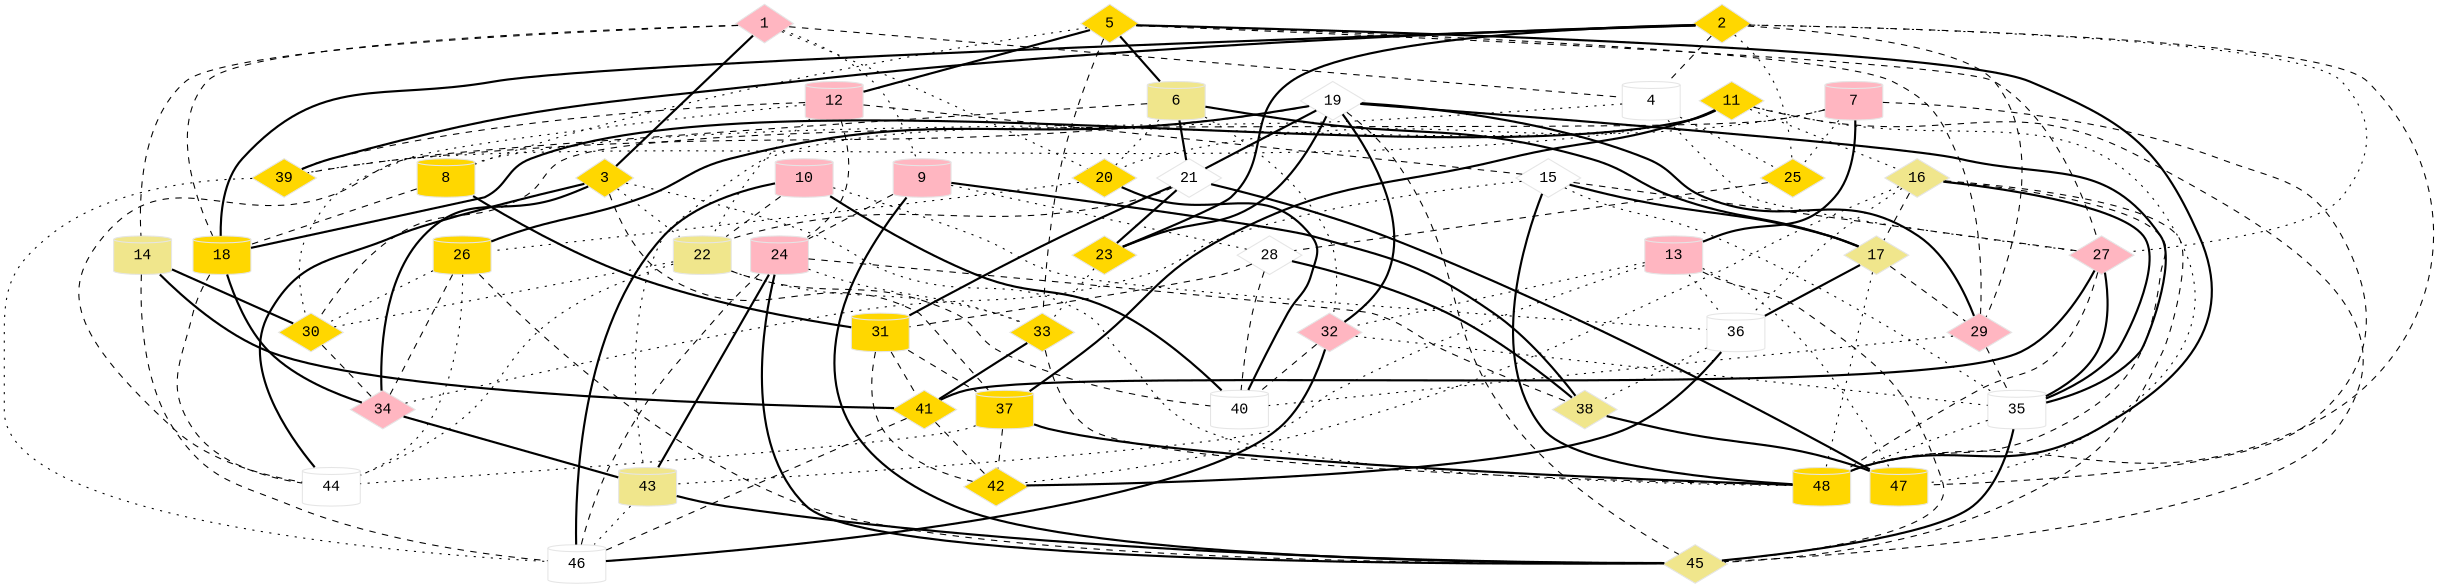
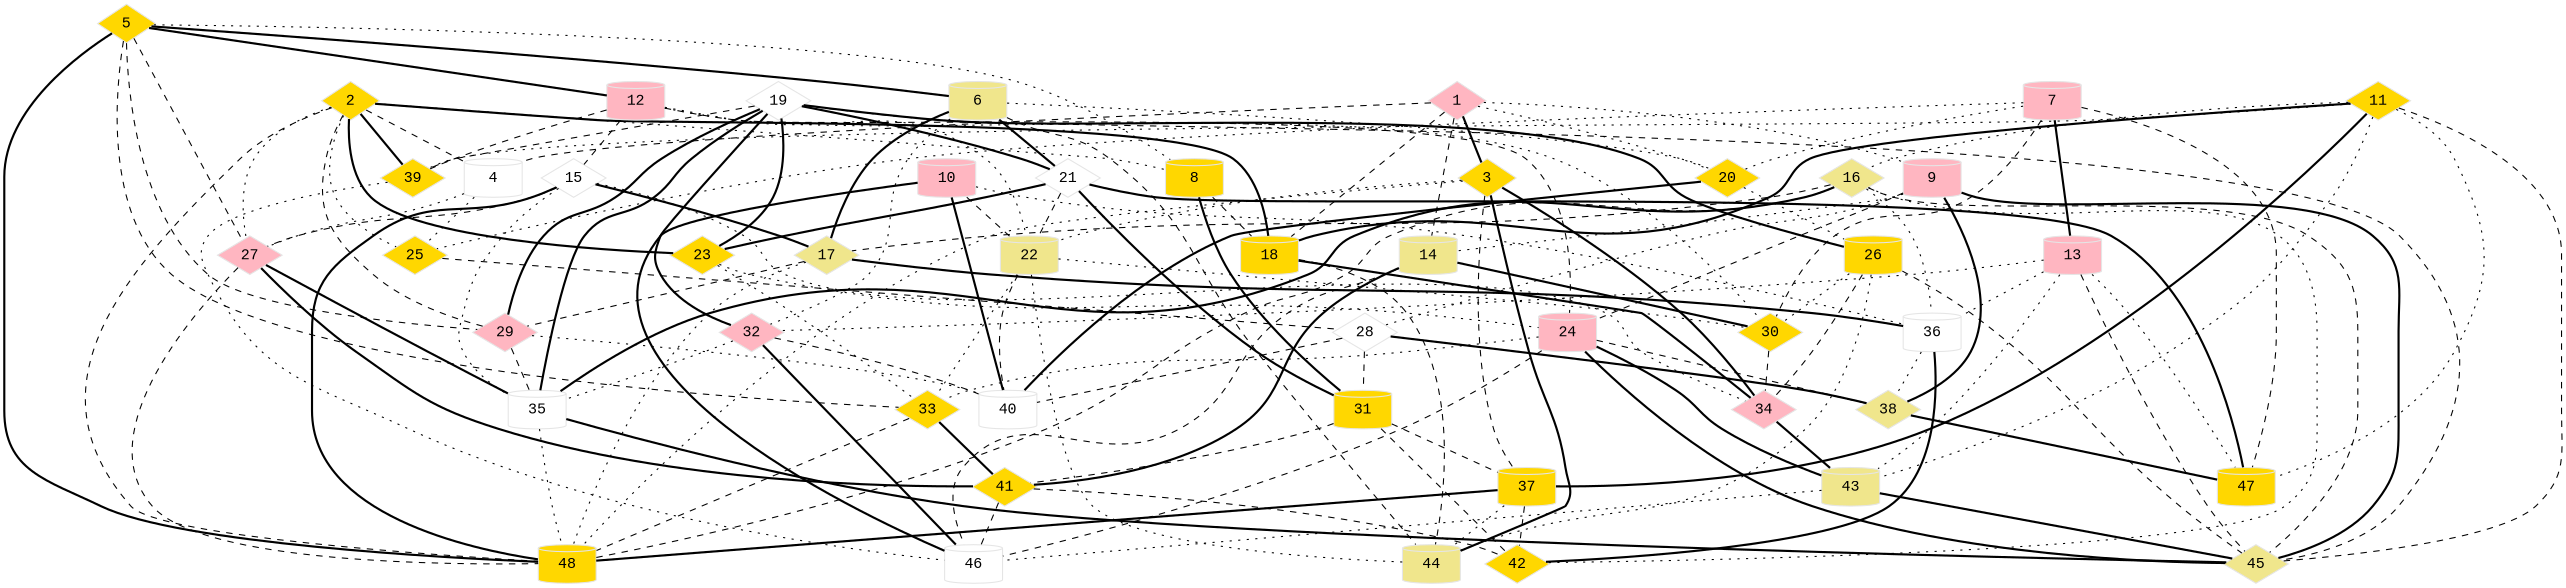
  graph {
    fontname="Liberation Mono"
    node [color=gray90 fillcolor=gold fontname="Liberation Mono" shape=diamond style=filled]
    edge [fontname="Liberation Mono" style=dashed weight=1.0]
    1 [fillcolor=lightpink]
    3
    4 [fillcolor=white shape=cylinder]
    9 [fillcolor=lightpink shape=cylinder]
    14 [fillcolor=khaki shape=cylinder]
    18 [shape=cylinder]
    20
    48 [shape=cylinder]
    22 [fillcolor=khaki shape=cylinder]
    34 [fillcolor=lightpink]
    37 [shape=cylinder]
-   44 [fillcolor=white shape=cylinder]
+   44 [fillcolor=khaki shape=cylinder]
    25
    27 [fillcolor=lightpink]
    8 [shape=cylinder]
    24 [fillcolor=lightpink shape=cylinder]
    28 [fillcolor=white]
    38 [fillcolor=khaki]
    45 [fillcolor=khaki]
    30
    46 [fillcolor=white shape=cylinder]
    41
    40 [fillcolor=white shape=cylinder]
    26 [shape=cylinder]
    2
    23
    29 [fillcolor=lightpink]
    39
    33
    35 [fillcolor=white shape=cylinder]
    43 [fillcolor=khaki shape=cylinder]
    42
    31 [shape=cylinder]
    5
    6 [fillcolor=khaki shape=cylinder]
    12 [fillcolor=lightpink shape=cylinder]
    17 [fillcolor=khaki]
    21 [fillcolor=white]
    32 [fillcolor=lightpink]
    15 [fillcolor=white]
    36 [fillcolor=white shape=cylinder]
    47 [shape=cylinder]
    7 [fillcolor=lightpink shape=cylinder]
    13 [fillcolor=lightpink shape=cylinder]
    10 [fillcolor=lightpink shape=cylinder]
    11
    16 [fillcolor=khaki]
    19 [fillcolor=white]
    1 -- 3 [style=bold]
    1 -- 4
    1 -- 9 [style=dotted]
    1 -- 14
    1 -- 18
    1 -- 20 [style=dotted]
    3 -- 48 [style=dotted]
    3 -- 22 [style=dotted]
    3 -- 34 [style=bold]
    3 -- 37
    3 -- 44 [style=bold]
    4 -- 25 [style=dotted]
    4 -- 27 [style=dotted weight=2.0]
-   4 -- 8 [style=dotted]
+   2 -- 8 [style=dotted]
+   9 -- 14 [style=dotted]
    9 -- 24
    9 -- 28 [style=dotted]
    9 -- 38 [style=bold]
    9 -- 45 [style=bold]
    14 -- 30 [style=bold]
    14 -- 46
    14 -- 41 [style=bold]
    18 -- 34 [style=bold]
    18 -- 44
    20 -- 40 [style=bold weight=2.0]
    20 -- 26 [style=dotted]
    22 -- 44 [style=dotted]
    22 -- 30 [style=dotted]
    22 -- 40
    22 -- 33 [style=dotted]
    34 -- 43 [style=bold]
    37 -- 48 [style=bold]
    37 -- 44 [style=dotted]
    37 -- 42
    25 -- 28
    27 -- 48
    27 -- 41 [style=bold]
    27 -- 35 [style=bold]
    8 -- 18
    8 -- 31 [style=bold]
    24 -- 38
    24 -- 45 [style=bold]
    24 -- 46 [weight=2.0]
    24 -- 33 [style=dotted]
    24 -- 43 [style=bold]
    28 -- 38 [style=bold]
    28 -- 40 [weight=2.0]
    28 -- 31
    38 -- 47 [style=bold weight=2.0]
    30 -- 34
    41 -- 46
    41 -- 42
    26 -- 34
    26 -- 44 [style=dotted]
    26 -- 45
    26 -- 30 [style=dotted]
    2 -- 4
    2 -- 18 [style=bold]
    2 -- 48
    2 -- 25 [style=dotted]
    2 -- 27 [style=dotted]
    2 -- 23 [style=bold]
    2 -- 29
    2 -- 39 [style=bold]
+   23 -- 24 [style=dotted]
    23 -- 33 [style=dotted]
    29 -- 40 [style=dotted]
    29 -- 35
    39 -- 46 [style=dotted]
    33 -- 48
    33 -- 41 [style=bold weight=2.0]
    35 -- 48 [style=dotted]
    35 -- 45 [style=bold]
    43 -- 45 [style=bold]
    43 -- 46 [style=dotted]
    31 -- 37
    31 -- 41 [weight=2.0]
    31 -- 42 [weight=2.0]
    5 -- 48 [style=bold]
    5 -- 27
    5 -- 8 [style=dotted]
    5 -- 29
    5 -- 33 [weight=2.0]
    5 -- 6 [style=bold]
    5 -- 12 [style=bold]
    6 -- 20 [style=dotted]
    6 -- 44
    6 -- 17 [style=bold]
    6 -- 21 [style=bold]
    6 -- 32 [style=dotted]
    12 -- 22 [style=dotted]
    12 -- 24
    12 -- 30 [style=dotted]
    12 -- 39
    12 -- 15
    17 -- 48 [style=dotted]
    17 -- 29
    17 -- 36 [style=bold]
    21 -- 22
    21 -- 23 [style=bold]
    21 -- 31 [style=bold]
    21 -- 47 [style=bold]
    32 -- 46 [style=bold]
    32 -- 40
    32 -- 35 [style=dotted]
    15 -- 48 [style=bold]
    15 -- 34 [style=dotted]
    15 -- 27
    15 -- 35 [style=dotted]
    15 -- 17 [style=bold]
    36 -- 38 [style=dotted]
    36 -- 42 [style=bold]
    7 -- 20 [style=dotted]
    7 -- 25 [style=dotted]
    7 -- 30
    7 -- 47 [weight=2.0]
    7 -- 13 [style=bold]
    13 -- 45
    13 -- 43 [style=dotted]
    13 -- 32 [style=dotted]
    13 -- 36 [style=dotted]
    13 -- 47 [style=dotted]
    10 -- 22
    10 -- 46 [style=bold]
    10 -- 40 [style=bold]
    10 -- 36 [style=dotted]
    11 -- 18 [style=bold]
    11 -- 37 [style=bold]
    11 -- 45
    11 -- 39 [style=dotted]
    11 -- 43 [style=dotted]
    11 -- 47 [style=dotted weight=2.0]
    11 -- 16 [style=dotted]
    16 -- 48
    16 -- 45 [weight=2.0]
    16 -- 35 [style=bold]
    16 -- 42 [style=dotted]
    16 -- 17
    16 -- 36 [style=dotted]
    19 -- 45
    19 -- 26 [style=bold]
    19 -- 23 [style=bold weight=2.0]
    19 -- 29 [style=bold]
    19 -- 39 [weight=2.0]
    19 -- 35 [style=bold]
    19 -- 21 [style=bold]
    19 -- 32 [style=bold]
  }
